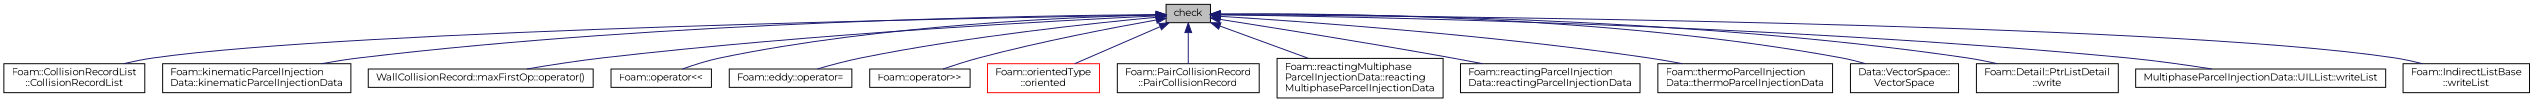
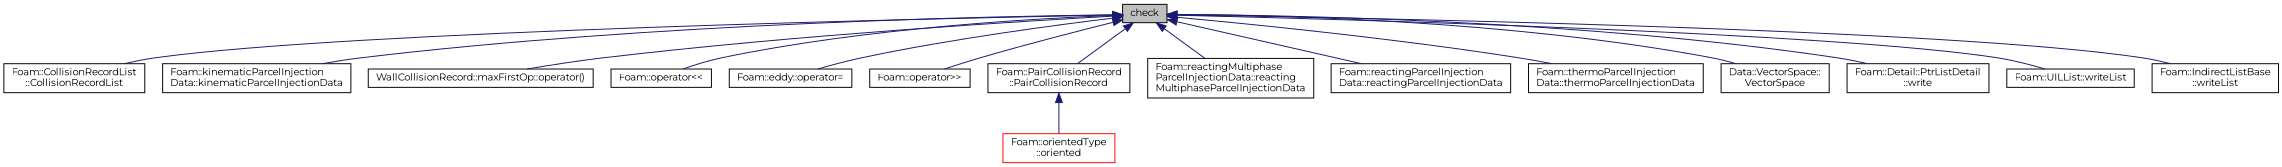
  digraph {
    fontname=Montserrat
    rankdir=TB
    node [color=black fontname=Montserrat fontsize=10 shape=record]
    edge [color=midnightblue dir=back fontname=Montserrat fontsize=10 labelfontname=Helvetica labelfontsize=10 style=solid]
    n1 [fillcolor=grey75 fontcolor=black height=0.2 label=check style=filled width=0.4]
    n2 [height=0.2 label="Foam::CollisionRecordList\l::CollisionRecordList" width=0.4]
    n3 [height=0.2 label="Foam::kinematicParcelInjection\lData::kinematicParcelInjectionData" width=0.4]
    n4 [height=0.2 label="WallCollisionRecord::maxFirstOp::operator()" width=0.4]
    n5 [height=0.2 label="Foam::operator\<\<" width=0.4]
    n6 [height=0.2 label="Foam::eddy::operator=" width=0.4]
    n7 [height=0.2 label="Foam::operator\>\>" width=0.4]
    n8 [color=red height=0.2 label="Foam::orientedType\l::oriented" width=0.4]
    n9 [height=0.2 label="Foam::PairCollisionRecord\l::PairCollisionRecord" width=0.4]
    n10 [height=0.2 label="Foam::reactingMultiphase\lParcelInjectionData::reacting\lMultiphaseParcelInjectionData" width=0.4]
    n11 [height=0.2 label="Foam::reactingParcelInjection\lData::reactingParcelInjectionData" width=0.4]
    n12 [height=0.2 label="Foam::thermoParcelInjection\lData::thermoParcelInjectionData" width=0.4]
    n13 [height=0.2 label="Data::VectorSpace::\lVectorSpace" width=0.4]
    n14 [height=0.2 label="Foam::Detail::PtrListDetail\l::write" width=0.4]
-   n15 [height=0.2 label="MultiphaseParcelInjectionData::UILList::writeList" width=0.4]
+   n15 [height=0.2 label="Foam::UILList::writeList" width=0.4]
    n16 [height=0.2 label="Foam::IndirectListBase\l::writeList" width=0.4]
    n1 -> n2
    n1 -> n3
    n1 -> n4
    n1 -> n5
    n1 -> n6
    n1 -> n7
-   n1 -> n8
+   n9 -> n8
    n1 -> n9
    n1 -> n10
    n1 -> n11
    n1 -> n12
    n1 -> n13
    n1 -> n14
    n1 -> n15
    n1 -> n16
  }
